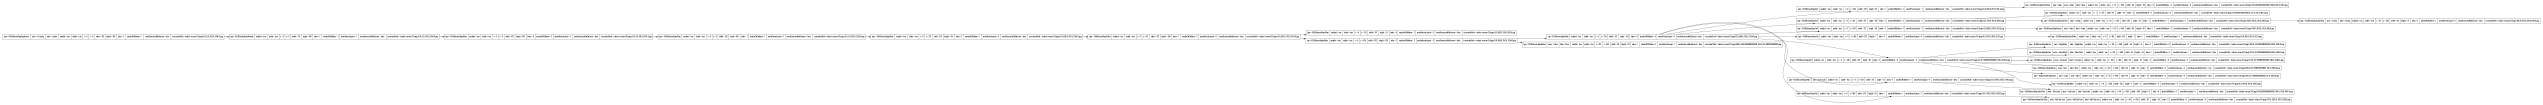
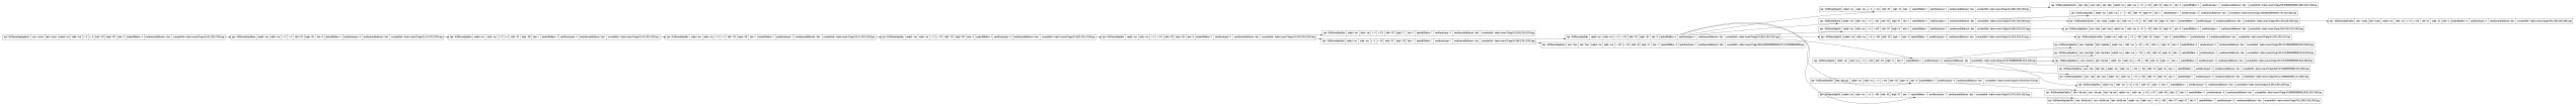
  digraph {
    fontname=Oswald
    rankdir=LR
    node [fontname=Oswald shape=record]
    edge [fontname=Oswald]
-   n1 [label="{type = XCUIElementTypeApplication\l|name = to testing\l|label = to doist\l|enabled = true\l|visible = true\l|x = 0\l|y = 0\l|width = 375\l|height = 667\l|index = 0\l|numberOfChildren = 2\l|eventGeneratedOnElement = false \l|screenshotPath = todoist-remove/S1/pngs/0.0_0.0_750.0_1334.0.png\l}"]
+   n1 [label="{type = XCUIElementTypeApplication\l|name = to doist\l|label = to doist\l|enabled = true\l|visible = true\l|x = 0\l|y = 0\l|width = 375\l|height = 667\l|index = 0\l|numberOfChildren = 2\l|eventGeneratedOnElement = false \l|screenshotPath = todoist-remove/S1/pngs/0.0_0.0_750.0_1334.0.png\l}"]
    n2 [label="{type = XCUIElementTypeWindow\l|enabled = true\l|visible = true\l|x = 0\l|y = 0\l|width = 375\l|height = 667\l|index = 0\l|numberOfChildren = 1\l|numInParentLayout = 0\l|eventGeneratedOnElement = false \l|screenshotPath = todoist-remove/S1/pngs/0.0_0.0_750.0_1334.0.png\l}"]
    n3 [label="{type = XCUIElementTypeOther\l|enabled = true\l|visible = true\l|x = 0\l|y = 0\l|width = 375\l|height = 667\l|index = 0\l|numberOfChildren = 2\l|numInParentLayout = 0\l|eventGeneratedOnElement = false \l|screenshotPath = todoist-remove/S1/pngs/0.0_0.0_750.0_1334.0.png\l}"]
    n4 [label="{type = XCUIElementTypeOther\l|enabled = true\l|visible = true\l|x = 0\l|y = 0\l|width = 375\l|height = 667\l|index = 1\l|numberOfChildren = 1\l|numInParentLayout = 1\l|eventGeneratedOnElement = false \l|screenshotPath = todoist-remove/S1/pngs/0.0_0.0_750.0_1334.0.png\l}"]
    n5 [label="{type = XCUIElementTypeOther\l|enabled = true\l|visible = true\l|x = 0\l|y = 313\l|width = 375\l|height = 354\l|index = 0\l|numberOfChildren = 1\l|numInParentLayout = 0\l|eventGeneratedOnElement = false \l|screenshotPath = todoist-remove/S1/pngs/0.0_626.0_750.0_1334.0.png\l}"]
    n6 [label="{type = XCUIElementTypeOther\l|enabled = true\l|visible = true\l|x = 0\l|y = 313\l|width = 375\l|height = 354\l|index = 0\l|numberOfChildren = 2\l|numInParentLayout = 0\l|eventGeneratedOnElement = false \l|screenshotPath = todoist-remove/S1/pngs/0.0_626.0_750.0_1334.0.png\l}"]
    n7 [label="{type = XCUIElementTypeOther\l|enabled = true\l|visible = true\l|x = 0\l|y = 313\l|width = 375\l|height = 22\l|index = 0\l|numberOfChildren = 1\l|numInParentLayout = 0\l|eventGeneratedOnElement = false \l|screenshotPath = todoist-remove/S1/pngs/0.0_626.0_750.0_670.0.png\l}"]
    n8 [label="{type = XCUIElementTypeOther\l|enabled = true\l|visible = true\l|x = 0\l|y = 334\l|width = 375\l|height = 333\l|index = 1\l|numberOfChildren = 2\l|numInParentLayout = 1\l|eventGeneratedOnElement = false \l|screenshotPath = todoist-remove/S1/pngs/0.0_668.0_750.0_1334.0.png\l}"]
    n9 [label="{type = XCUIElementTypeTable\l|enabled = true\l|visible = true\l|x = 0\l|y = 334\l|width = 375\l|height = 333\l|index = 0\l|numberOfChildren = 8\l|numInParentLayout = 0\l|eventGeneratedOnElement = false \l|screenshotPath = todoist-remove/S1/pngs/0.0_668.0_750.0_1334.0.png\l}"]
    n10 [label="{type = XCUIElementTypeButton\l|name = Close\l|label = Close\l|enabled = true\l|visible = true\l|x = 333\l|y = 343\l|width = 28\l|height = 29\l|index = 1\l|numberOfChildren = 0\l|numInParentLayout = 1\l|eventGeneratedOnElement = false \l|screenshotPath = todoist-remove/S1/pngs/666.0_685.9999999999999_722.0_743.9999999999999.png\l}"]
    n11 [label="{type = XCUIElementTypeCell\l|enabled = true\l|visible = true\l|x = 0\l|y = 334\l|width = 375\l|height = 48\l|index = 1\l|numberOfChildren = 1\l|numInParentLayout = 1\l|eventGeneratedOnElement = false \l|screenshotPath = todoist-remove/S1/pngs/0.0_668.0_750.0_764.0.png\l}"]
    n12 [label="{type = XCUIElementTypeCell\l|enabled = true\l|visible = true\l|x = 0\l|y = 382\l|width = 375\l|height = 48\l|index = 2\l|numberOfChildren = 2\l|numInParentLayout = 2\l|eventGeneratedOnElement = false \l|screenshotPath = todoist-remove/S1/pngs/0.0_764.0_750.0_860.0.png\l}"]
    n13 [label="{type = XCUIElementTypeCell\l|enabled = true\l|visible = true\l|x = 0\l|y = 430\l|width = 375\l|height = 56\l|index = 3\l|numberOfChildren = 1\l|numInParentLayout = 3\l|eventGeneratedOnElement = false \l|screenshotPath = todoist-remove/S1/pngs/0.0_860.0_750.0_972.0.png\l}"]
    n14 [label="{type = XCUIElementTypeCell\l|enabled = true\l|visible = true\l|x = 0\l|y = 485\l|width = 375\l|height = 1\l|index = 4\l|numberOfChildren = 1\l|numInParentLayout = 4\l|eventGeneratedOnElement = false \l|screenshotPath = todoist-remove/S1/pngs/0.0_970.0_750.0_972.0.png\l}"]
    n15 [label="{type = XCUIElementTypeCell\l|enabled = true\l|visible = true\l|x = 0\l|y = 486\l|width = 375\l|height = 53\l|index = 5\l|numberOfChildren = 6\l|numInParentLayout = 5\l|eventGeneratedOnElement = false \l|screenshotPath = todoist-remove/S1/pngs/0.0_971.9999999999999_750.0_1078.0.png\l}"]
    n16 [label="{type = XCUIElementTypeOther\l|name = Sub-tasks\l|enabled = true\l|visible = true\l|x = 0\l|y = 538\l|width = 375\l|height = 51\l|index = 6\l|numberOfChildren = 1\l|numInParentLayout = 6\l|eventGeneratedOnElement = false \l|screenshotPath = todoist-remove/S1/pngs/0.0_1076.0_750.0_1178.0.png\l}"]
    n17 [label="{type = XCUIElementTypeCell\l|enabled = true\l|visible = true\l|x = 0\l|y = 588\l|width = 375\l|height = 53\l|index = 7\l|numberOfChildren = 1\l|numInParentLayout = 7\l|eventGeneratedOnElement = false \l|screenshotPath = todoist-remove/S1/pngs/0.0_1176.0_750.0_1282.0.png\l}"]
    n18 [label="{type = XCUIElementTypeStaticText\l|value = Inbox\l|name = Inbox\l|label = Inbox\l|enabled = true\l|visible = true\l|x = 51\l|y = 348\l|width = 40\l|height = 20\l|index = 0\l|numberOfChildren = 0\l|numInParentLayout = 0\l|eventGeneratedOnElement = false \l|screenshotPath = todoist-remove/S1/pngs/102.00000000000001_696.0_182.0_736.0.png\l}"]
    n19 [label="{type = XCUIElementTypeOther\l|enabled = true\l|visible = true\l|x = 7\l|y = 387\l|width = 44\l|height = 44\l|index = 0\l|numberOfChildren = 0\l|numInParentLayout = 0\l|eventGeneratedOnElement = false \l|screenshotPath = todoist-remove/S1/pngs/14.000000000000002_774.0_102.0_862.0.png\l}"]
    n20 [label="{type = XCUIElementTypeTextView\l|value = testing\l|enabled = true\l|visible = true\l|x = 53\l|y = 395\l|width = 282\l|height = 25\l|index = 1\l|numberOfChildren = 1\l|numInParentLayout = 1\l|eventGeneratedOnElement = false \l|screenshotPath = todoist-remove/S1/pngs/106.0_790.0_670.0_840.0.png\l}"]
    n21 [label="{type = XCUIElementTypeButton\l|name = Today\l|label = Today\l|enabled = true\l|visible = true\l|x = 50\l|y = 438\l|width = 85\l|height = 40\l|index = 0\l|numberOfChildren = 0\l|numInParentLayout = 0\l|eventGeneratedOnElement = false \l|screenshotPath = todoist-remove/S1/pngs/100.0_876.0_270.0_956.0.png\l}"]
    n22 [label="{type = XCUIElementTypeScrollView\l|enabled = true\l|visible = true\l|x = 0\l|y = 485\l|width = 325\l|height = 1\l|index = 0\l|numberOfChildren = 1\l|numInParentLayout = 0\l|eventGeneratedOnElement = false \l|screenshotPath = todoist-remove/S1/pngs/0.0_970.0_750.0_972.0.png\l}"]
    n23 [label="{type = XCUIElementTypeButton\l|name = FlagOutline\l|label = FlagOutline\l|enabled = true\l|visible = true\l|x = 90\l|y = 486\l|width = 44\l|height = 44\l|index = 0\l|numberOfChildren = 0\l|numInParentLayout = 0\l|eventGeneratedOnElement = false \l|screenshotPath = todoist-remove/S1/pngs/180.0_971.9999999999999_268.0_1060.0.png\l}"]
    n24 [label="{type = XCUIElementTypeButton\l|name = AlarmClock\l|label = AlarmClock\l|enabled = true\l|visible = true\l|x = 138\l|y = 486\l|width = 44\l|height = 44\l|index = 1\l|numberOfChildren = 0\l|numInParentLayout = 1\l|eventGeneratedOnElement = false \l|screenshotPath = todoist-remove/S1/pngs/276.0_971.9999999999999_364.0_1060.0.png\l}"]
    n25 [label="{type = XCUIElementTypeButton\l|name = Comment\l|label = Comment\l|enabled = true\l|visible = true\l|x = 186\l|y = 486\l|width = 44\l|height = 44\l|index = 2\l|numberOfChildren = 0\l|numInParentLayout = 2\l|eventGeneratedOnElement = false \l|screenshotPath = todoist-remove/S1/pngs/372.0_971.9999999999999_460.0_1060.0.png\l}"]
    n26 [label="{type = XCUIElementTypeButton\l|name = More\l|label = More\l|enabled = true\l|visible = true\l|x = 323\l|y = 486\l|width = 44\l|height = 44\l|index = 3\l|numberOfChildren = 0\l|numInParentLayout = 3\l|eventGeneratedOnElement = true \l|screenshotPath = todoist-remove/S1/pngs/646.0_971.9999999999999_734.0_1060.0.png\l}"]
    n27 [label="{type = XCUIElementTypeButton\l|name = Label\l|label = Label\l|enabled = true\l|visible = true\l|x = 42\l|y = 486\l|width = 44\l|height = 44\l|index = 4\l|numberOfChildren = 0\l|numInParentLayout = 4\l|eventGeneratedOnElement = false \l|screenshotPath = todoist-remove/S1/pngs/84.0_971.9999999999999_172.0_1060.0.png\l}"]
    n28 [label="{type = XCUIElementTypeOther\l|enabled = true\l|visible = true\l|x = 0\l|y = 538\l|width = 375\l|height = 1\l|index = 5\l|numberOfChildren = 0\l|numInParentLayout = 5\l|eventGeneratedOnElement = false \l|screenshotPath = todoist-remove/S1/pngs/0.0_1076.0_750.0_1078.0.png\l}"]
    n29 [label="{type = XCUIElementTypeStaticText\l|value = Sub-tasks\l|name = Sub-tasks\l|label = Sub-tasks\l|enabled = true\l|visible = true\l|x = 54\l|y = 553\l|width = 305\l|height = 21\l|index = 0\l|numberOfChildren = 0\l|numInParentLayout = 0\l|eventGeneratedOnElement = false \l|screenshotPath = todoist-remove/S1/pngs/107.99999999999999_1106.0_718.0_1148.0.png\l}"]
    n30 [label="{type = XCUIElementTypeStaticText\l|value = Add Sub-task\l|name = Add Sub-task\l|label = Add Sub-task\l|enabled = true\l|visible = true\l|x = 88\l|y = 600\l|width = 271\l|height = 29\l|index = 0\l|numberOfChildren = 0\l|numInParentLayout = 0\l|eventGeneratedOnElement = false \l|screenshotPath = todoist-remove/S1/pngs/176.0_1200.0_718.0_1258.0.png\l}"]
    n31 [label="{type = XCUIElementTypeTextView\l|name = testing\l|label = testing\l|enabled = true\l|visible = true\l|x = 53\l|y = 395\l|width = 60\l|height = 25\l|index = 0\l|numberOfChildren = 0\l|numInParentLayout = 0\l|eventGeneratedOnElement = false \l|screenshotPath = todoist-remove/S1/pngs/106.0_790.0_226.0_840.0.png\l}"]
    n1 -> n2
    n2 -> n3
    n3 -> n4
    n4 -> n5
    n5 -> n6
    n6 -> n7
    n6 -> n8
    n8 -> n9
    n8 -> n10
    n9 -> n11
    n9 -> n12
    n9 -> n13
    n9 -> n14
    n9 -> n15
    n9 -> n16
    n9 -> n17
    n11 -> n18
    n12 -> n19
    n12 -> n20
    n13 -> n21
    n14 -> n22
    n15 -> n23
    n15 -> n24
    n15 -> n25
    n15 -> n26
    n15 -> n27
    n15 -> n28
    n16 -> n29
    n17 -> n30
    n20 -> n31
  }
